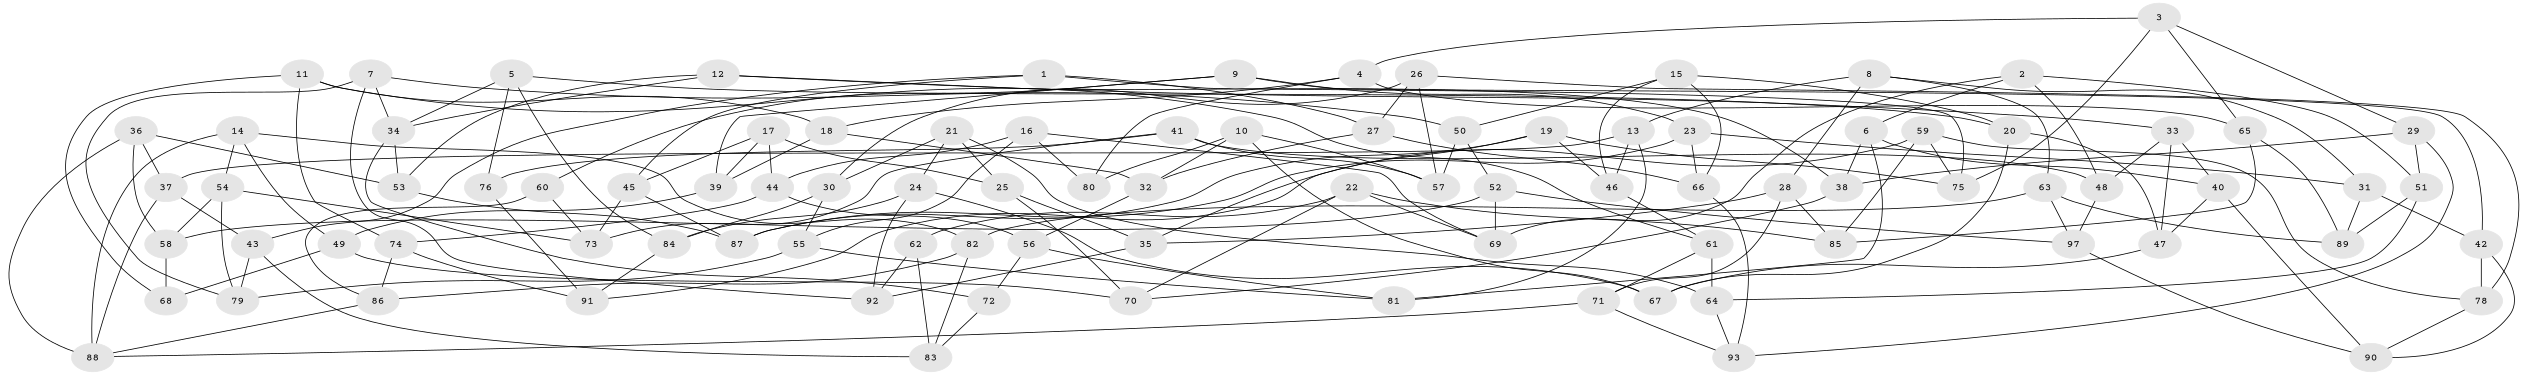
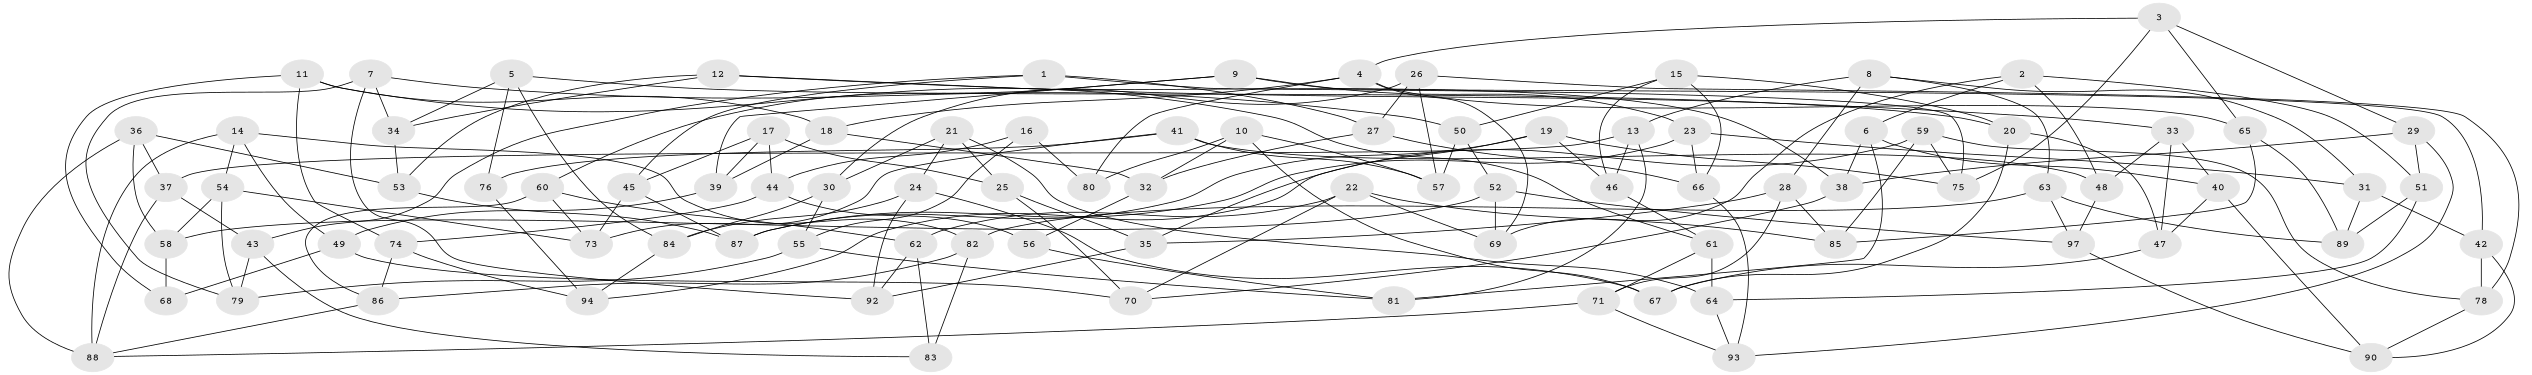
  graph {
    fontname="Courier Prime"
    node [color=gray90 fontname="Courier Prime" style=filled]
    edge [fontname="Courier Prime"]
    1
    27
    43
    45
    75
    32
    66
    79
    83
    87
    73
    2
    6
    48
    51
    69
    38
    40
    81
    n20 [label=97]
    64
    89
    3
    4
    29
    65
    18
    80
    93
    85
    39
    5
    20
    34
    76
    84
    67
    47
    53
-   72
-   91
+   91 [label=94]
    70
    90
    7
    50
    92
    57
    52
    8
    13
    28
    31
    63
    37
    46
    35
    71
    42
    82
    9
    23
    60
    49
    78
    62
    86
    10
    56
    11
    61
    68
    74
    12
    33
    88
    14
    54
    58
    15
    16
    44
    55
    17
    25
    19
    21
    24
    30
    22
    26
    36
    41
    59
    1 -- 27
    1 -- 43
    1 -- 45
    1 -- 75
    27 -- 32
    27 -- 66
    43 -- 79
    43 -- 83
    45 -- 87
    45 -- 73
    32 -- 56
    66 -- 93
    2 -- 6
    2 -- 48
    2 -- 51
    2 -- 69
    6 -- 38
    6 -- 40
    6 -- 81
    48 -- n20
    51 -- 64
    51 -- 89
    38 -- 70
    40 -- 47
    40 -- 90
    n20 -- 90
    64 -- 93
    3 -- 75
    3 -- 4
    3 -- 29
    3 -- 65
    4 -- 65
    4 -- 18
    4 -- 80
    29 -- 51
    29 -- 38
    29 -- 93
    65 -- 89
    65 -- 85
    18 -- 32
    18 -- 39
    39 -- 49
    5 -- 20
    5 -- 34
    5 -- 76
    5 -- 84
    20 -- 67
    20 -- 47
    34 -- 53
-   34 -- 72
    76 -- 91
    84 -- 91
    47 -- 67
    53 -- 87
-   72 -- 83
    7 -- 79
    7 -- 34
    7 -- 50
    7 -- 92
    50 -- 57
    50 -- 52
    52 -- 69
    52 -- n20
    52 -- 58
    8 -- 13
    8 -- 28
    8 -- 31
    8 -- 63
    13 -- 81
    13 -- 37
    13 -- 46
    28 -- 85
    28 -- 35
    28 -- 71
    31 -- 89
    31 -- 42
    63 -- n20
    63 -- 89
    63 -- 82
    37 -- 43
    37 -- 88
    46 -- 61
    35 -- 92
    71 -- 93
    71 -- 88
    42 -- 90
    42 -- 78
    82 -- 83
    82 -- 86
    9 -- 39
    9 -- 42
    9 -- 23
    9 -- 60
    23 -- 66
    23 -- 87
    23 -- 31
    60 -- 73
+   60 -- 62
    60 -- 86
    49 -- 70
    49 -- 68
    78 -- 90
    62 -- 83
    62 -- 92
    86 -- 88
    10 -- 32
    10 -- 80
    10 -- 67
    10 -- 57
    56 -- 81
-   56 -- 72
    11 -- 18
    11 -- 61
    11 -- 68
    11 -- 74
    61 -- 64
    61 -- 71
    74 -- 91
    74 -- 86
    12 -- 38
    12 -- 34
    12 -- 53
    12 -- 33
    33 -- 48
    33 -- 40
    33 -- 47
    14 -- 82
    14 -- 49
    14 -- 88
    14 -- 54
    54 -- 79
    54 -- 73
    54 -- 58
    58 -- 68
    15 -- 66
    15 -- 20
    15 -- 50
    15 -- 46
-   16 -- 69
+   4 -- 69
    16 -- 80
    16 -- 44
    16 -- 55
    44 -- 56
    44 -- 74
    55 -- 79
    55 -- 81
    17 -- 45
    17 -- 39
    17 -- 44
    17 -- 25
    25 -- 70
    25 -- 35
    19 -- 75
    19 -- 87
    19 -- 46
    19 -- 35
    21 -- 64
    21 -- 25
    21 -- 24
    21 -- 30
    24 -- 84
    24 -- 67
    24 -- 92
    30 -- 84
    30 -- 55
    22 -- 69
    22 -- 85
    22 -- 70
    22 -- 62
    26 -- 27
    26 -- 57
    26 -- 78
    26 -- 30
    36 -- 53
    36 -- 37
    36 -- 88
    36 -- 58
    41 -- 73
    41 -- 48
    41 -- 76
    41 -- 57
    59 -- 75
    59 -- 85
    59 -- 91
    59 -- 78
  }
